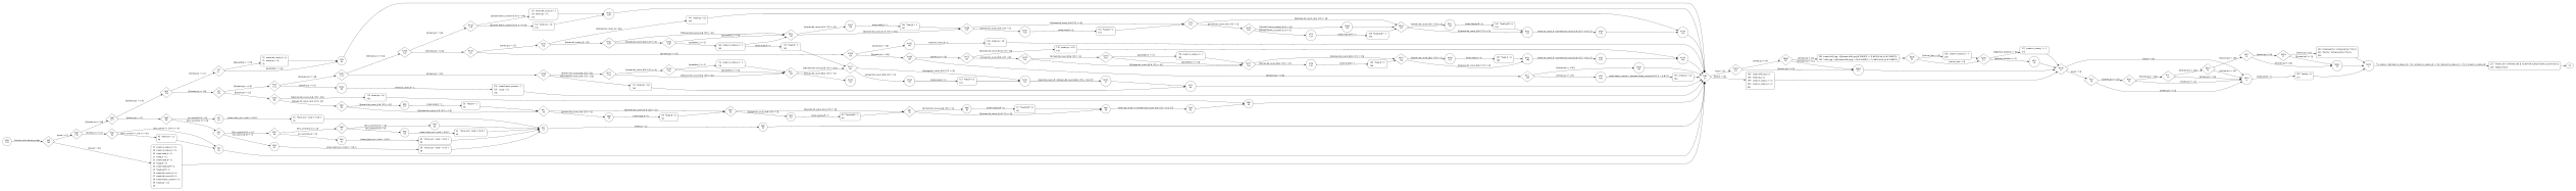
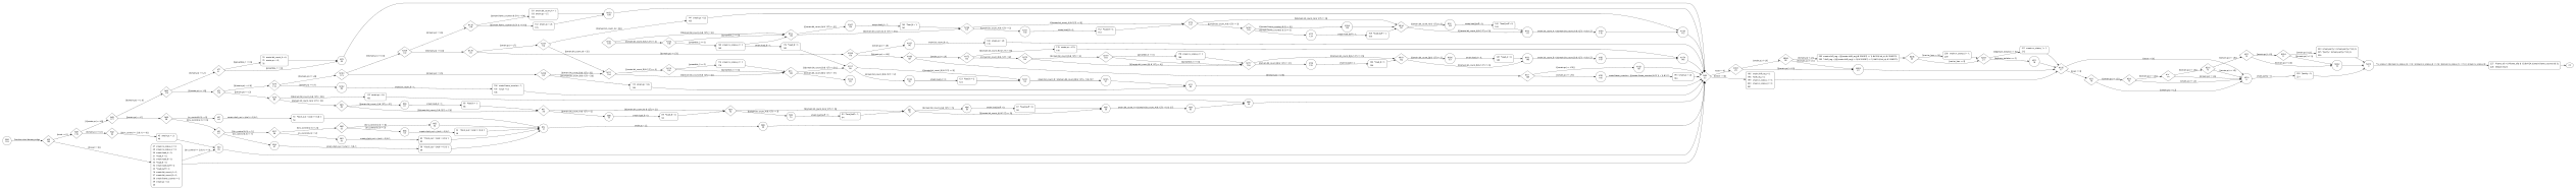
  digraph {
    fontname="Noto Sans"
    rankdir=LR
    node [fontname="Noto Sans" shape=diamond]
    edge [fontname="Noto Sans"]
    n1 [label="N24\n193" shape=circle]
    n2 [label="N25\n192"]
    n3 [label="N28\n178"]
    n4 [fillcolor=white label=<<table border="0" cellborder="0" cellpadding="3" bgcolor="white"><tr><td align="right">27</td><td align="left">smain.rx_status_3 = 0;</td></tr><tr><td align="right">29</td><td align="left">smain.rx_status_2 = 0;</td></tr><tr><td align="right">30</td><td align="left">smain.load_A = 0;</td></tr><tr><td align="right">31</td><td align="left">*load_A = 0;</td></tr><tr><td align="right">32</td><td align="left">smain.load_B = 0;</td></tr><tr><td align="right">33</td><td align="left">*load_B = 0;</td></tr><tr><td align="right">34</td><td align="left">smain.load_buff = 0;</td></tr><tr><td align="right">35</td><td align="left">*load_buff = 0;</td></tr><tr><td align="right">16</td><td align="left">smain.bit_count_A = 0;</td></tr><tr><td align="right">37</td><td align="left">smain.bit_count_B = 0;</td></tr><tr><td align="right">38</td><td align="left">smain.frame_counter = 0;</td></tr><tr><td align="right">39</td><td align="left">smain.pc = L0;</td></tr><tr><td align="right">40</td><td align="left"></td></tr></table>> penwidth=1 shape=Mrecord style="filled,bold"]
    n5 [label="N42\n39"]
    n6 [label="N43\n177"]
    n7 [label="N26\n35"]
    n8 [label="N44\n36" shape=circle]
    n9 [fillcolor=white label=<<table border="0" cellborder="0" cellpadding="3" bgcolor="white"><tr><td align="right">45</td><td align="left">smain.pc = L1;</td></tr><tr><td align="right">46</td><td align="left"></td></tr></table>> penwidth=1 shape=Mrecord style="filled,bold"]
    n10 [label="N48\n58"]
    n11 [label="N49\n176"]
    n12 [label="N197\n29"]
    n13 [fillcolor=white label=<<table border="0" cellborder="0" cellpadding="3" bgcolor="white"><tr><td align="right">196</td><td align="left">smain.shift_reg = 0;</td></tr><tr><td align="right">198</td><td align="left">*shift_reg = 0;</td></tr><tr><td align="right">199</td><td align="left">smain.rx_status_1 = 0;</td></tr><tr><td align="right">200</td><td align="left">smain.rx_status_0 = 0;</td></tr><tr><td align="right">201</td><td align="left"></td></tr></table>> penwidth=1 shape=Mrecord style="filled,bold"]
    n14 [label="N204\n28"]
    n15 [label="N202\n27" shape=circle]
    n16 [label="N195\n17"]
    n17 [fillcolor=white label=<<table border="0" cellborder="0" cellpadding="3" bgcolor="white"><tr><td align="right">203</td><td align="left">smain.shift_reg = ((((smain.shift_reg) &amp; 524287) &lt;&lt; 1) &amp;#124; bit_in) &amp; 1048575;</td></tr><tr><td align="right">205</td><td align="left">*shift_reg = (((((smain.shift_reg) &gt;&gt; 0) &amp; 524287) &lt;&lt; 1) &amp;#124; bit_in) &amp; 1048575;</td></tr></table>> penwidth=1 shape=Mrecord style="filled,bold"]
    n18 [label="N219\n16"]
    n19 [label="N214\n6" shape=circle]
    n20 [label="N218\n15"]
    n21 [fillcolor=white label=<<table border="0" cellborder="0" cellpadding="3" bgcolor="white"><tr><td align="right">220</td><td align="left">*parity = 0;</td></tr><tr><td align="right">221</td><td align="left"></td></tr></table>> penwidth=1 shape=Mrecord style="filled,bold"]
    n22 [label="N217\n14"]
    n23 [label="N213\n3" shape=circle]
    n24 [fillcolor=white label=<<table border="0" cellborder="0" cellpadding="3" bgcolor="white"><tr><td align="right">227</td><td align="left">*frame_ofs = ((*frame_ofs) &amp; 12) &amp;#124; ((smain.frame_counter) &amp; 3);</td></tr><tr><td align="right">228</td><td align="left">default return</td></tr></table>> penwidth=1 shape=Mrecord style="filled,bold"]
    23 [shape=""]
    n26 [label="N216\n13"]
    n27 [label="N215\n12"]
    n28 [label="N224\n11"]
    n29 [label="N222\n10" shape=circle]
    n30 [fillcolor=white label=<<table border="0" cellborder="0" cellpadding="3" bgcolor="white"><tr><td align="right">223</td><td align="left">smain.parity = (smain.parity) ^ bit_in;</td></tr><tr><td align="right">225</td><td align="left">*parity = (smain.parity) ^ bit_in;</td></tr><tr><td align="right">226</td><td align="left"></td></tr></table>> penwidth=1 shape=Mrecord style="filled,bold"]
    n31 [label="N206\n24"]
    n32 [label="N207\n21"]
    n33 [fillcolor=white label=<<table border="0" cellborder="0" cellpadding="3" bgcolor="white"><tr><td align="right">208</td><td align="left">smain.rx_status_0 = 1;</td></tr><tr><td align="right">209</td><td align="left"></td></tr></table>> penwidth=1 shape=Mrecord style="filled,bold"]
    n34 [label="N210\n18" shape=circle]
    n35 [fillcolor=white label=<<table border="0" cellborder="0" cellpadding="3" bgcolor="white"><tr><td align="right">211</td><td align="left">smain.rx_status_1 = 1;</td></tr><tr><td align="right">212</td><td align="left"></td></tr></table>> penwidth=1 shape=Mrecord style="filled,bold"]
    n36 [label="N51\n44" shape=circle]
    n37 [label="N52\n57"]
    n38 [label="N71\n63"]
    n39 [label="N72\n175"]
    n40 [fillcolor=white label=<<table border="0" cellborder="0" cellpadding="3" bgcolor="white"><tr><td align="right">53</td><td align="left">*clock_out = (xtal &gt;&gt; 0) &amp; 1;</td></tr><tr><td align="right">54</td><td align="left"></td></tr></table>> penwidth=1 shape=Mrecord style="filled,bold"]
    n41 [label="N56\n47" shape=circle]
    n42 [label="N57\n56"]
    n43 [label="N73\n59" shape=circle]
    n44 [fillcolor=white label=<<table border="0" cellborder="0" cellpadding="3" bgcolor="white"><tr><td align="right">74</td><td align="left">smain.bit_count_A = 4;</td></tr><tr><td align="right">75</td><td align="left">smain.pc = L3;</td></tr><tr><td align="right">76</td><td align="left"></td></tr></table>> penwidth=1 shape=Mrecord style="filled,bold"]
    n45 [label="N78\n85"]
    n46 [label="N79\n174"]
    n47 [label="N81\n82"]
    n48 [fillcolor=white label=<<table border="0" cellborder="0" cellpadding="3" bgcolor="white"><tr><td align="right">82</td><td align="left">smain.pc = L4;</td></tr><tr><td align="right">100</td><td align="left"></td></tr></table>> penwidth=1 shape=Mrecord style="filled,bold"]
    n49 [label="N102\n89" shape=circle]
    n50 [label="N103\n173"]
    n51 [label="N84\n81" shape=circle]
    n52 [label="N83\n78"]
    n53 [label="N80\n64" shape=circle]
    n54 [fillcolor=white label=<<table border="0" cellborder="0" cellpadding="3" bgcolor="white"><tr><td align="right">104</td><td align="left">smain.frame_counter = 1;</td></tr><tr><td align="right">105</td><td align="left">out.pc = L5;</td></tr><tr><td align="right">106</td><td align="left"></td></tr></table>> penwidth=1 shape=Mrecord style="filled,bold"]
    n55 [label="N108\n107"]
    n56 [label="N109\n172"]
    n57 [label="N111\n104"]
    n58 [fillcolor=white label=<<table border="0" cellborder="0" cellpadding="3" bgcolor="white"><tr><td align="right">112</td><td align="left">smain.pc = L6;</td></tr><tr><td align="right">126</td><td align="left"></td></tr></table>> penwidth=1 shape=Mrecord style="filled,bold"]
    n59 [label="N128\n114"]
    n60 [label="N129\n171"]
    n61 [label="N115\n103"]
    n62 [label="N113\n100"]
    n63 [label="N110\n90" shape=circle]
    n64 [fillcolor=white label=<<table border="0" cellborder="0" cellpadding="3" bgcolor="white"><tr><td align="right">131</td><td align="left">smain.bit_count_A = 1;</td></tr><tr><td align="right">133</td><td align="left">smain.pc = L7;</td></tr><tr><td align="right">134</td><td align="left"></td></tr></table>> penwidth=1 shape=Mrecord style="filled,bold"]
    n65 [fillcolor=white label=<<table border="0" cellborder="0" cellpadding="3" bgcolor="white"><tr><td align="right">132</td><td align="left">smain.pc = L0;</td></tr><tr><td align="right">135</td><td align="left"></td></tr></table>> penwidth=1 shape=Mrecord style="filled,bold"]
    n66 [label="N137\n142"]
    n67 [label="N138\n170"]
    n68 [label="N130\n108" shape=circle]
    n69 [label="N140\n139"]
    n70 [fillcolor=white label=<<table border="0" cellborder="0" cellpadding="3" bgcolor="white"><tr><td align="right">141</td><td align="left">smain.pc = L8;</td></tr><tr><td align="right">165</td><td align="left"></td></tr></table>> penwidth=1 shape=Mrecord style="filled,bold"]
    n71 [label="N167\n145" shape=circle]
    n72 [label="N168\n169"]
    n73 [label="N144\n138"]
    n74 [label="N142\n135"]
    n75 [label="N139\n115" shape=circle]
    n76 [fillcolor=white label=<<table border="0" cellborder="0" cellpadding="3" bgcolor="white"><tr><td align="right">169</td><td align="left">smain.pc = L9;</td></tr><tr><td align="right">170</td><td align="left"></td></tr></table>> penwidth=1 shape=Mrecord style="filled,bold"]
    n77 [label="N172\n163"]
    n78 [label="N173\n168"]
    n79 [label="N175\n160"]
    n80 [fillcolor=white label=<<table border="0" cellborder="0" cellpadding="3" bgcolor="white"><tr><td align="right">176</td><td align="left">smain.pc = L10;</td></tr><tr><td align="right">190</td><td align="left"></td></tr></table>> penwidth=1 shape=Mrecord style="filled,bold"]
    n81 [label="N192\n166" shape=circle]
    n82 [label="N191\n167" shape=circle]
    n83 [label="N179\n159"]
    n84 [label="N177\n156"]
    n85 [label="N174\n146" shape=circle]
    n86 [fillcolor=white label=<<table border="0" cellborder="0" cellpadding="3" bgcolor="white"><tr><td align="right">193</td><td align="left">smain.pc = L6;</td></tr><tr><td align="right">194</td><td align="left"></td></tr></table>> penwidth=1 shape=Mrecord style="filled,bold"]
    n87 [fillcolor=white label=<<table border="0" cellborder="0" cellpadding="3" bgcolor="white"><tr><td align="right">178</td><td align="left">smain.rx_status_2 = 1;</td></tr><tr><td align="right">180</td><td align="left"></td></tr></table>> penwidth=1 shape=Mrecord style="filled,bold"]
    n88 [label="N182\n155" shape=circle]
    n89 [label="N181\n152"]
    n90 [fillcolor=white label=<<table border="0" cellborder="0" cellpadding="3" bgcolor="white"><tr><td align="right">183</td><td align="left">*load_B = 1;</td></tr><tr><td align="right">184</td><td align="left"></td></tr></table>> penwidth=1 shape=Mrecord style="filled,bold"]
    n91 [label="N186\n151" shape=circle]
    n92 [label="N185\n148" shape=circle]
    n93 [fillcolor=white label=<<table border="0" cellborder="0" cellpadding="3" bgcolor="white"><tr><td align="right">187</td><td align="left">*load_A = 0;</td></tr><tr><td align="right">188</td><td align="left"></td></tr></table>> penwidth=1 shape=Mrecord style="filled,bold"]
    n94 [label="N189\n147" shape=circle]
    n95 [fillcolor=white label=<<table border="0" cellborder="0" cellpadding="3" bgcolor="white"><tr><td align="right">143</td><td align="left">smain.rx_status_2 = 1;</td></tr><tr><td align="right">145</td><td align="left"></td></tr></table>> penwidth=1 shape=Mrecord style="filled,bold"]
    n96 [label="N147\n134" shape=circle]
    n97 [label="N146\n131"]
    n98 [fillcolor=white label=<<table border="0" cellborder="0" cellpadding="3" bgcolor="white"><tr><td align="right">119</td><td align="left">*load_B = 1;</td></tr><tr><td align="right">120</td><td align="left"></td></tr></table>> penwidth=1 shape=Mrecord style="filled,bold"]
    n99 [fillcolor=white label=<<table border="0" cellborder="0" cellpadding="3" bgcolor="white"><tr><td align="right">148</td><td align="left">*load_A = 1;</td></tr><tr><td align="right">149</td><td align="left"></td></tr></table>> penwidth=1 shape=Mrecord style="filled,bold"]
    n100 [label="N151\n130" shape=circle]
    n101 [label="N150\n127"]
    n102 [fillcolor=white label=<<table border="0" cellborder="0" cellpadding="3" bgcolor="white"><tr><td align="right">152</td><td align="left">*load_B = 0;</td></tr><tr><td align="right">153</td><td align="left"></td></tr></table>> penwidth=1 shape=Mrecord style="filled,bold"]
    n103 [label="N155\n126"]
    n104 [label="N154\n121"]
    n105 [label="N157\n124" shape=circle]
    n106 [label="N156\n125" shape=circle]
    n107 [label="N161\n120" shape=circle]
    n108 [label="N160\n117" shape=circle]
    n109 [fillcolor=white label=<<table border="0" cellborder="0" cellpadding="3" bgcolor="white"><tr><td align="right">158</td><td align="left">*load_buff = 1;</td></tr><tr><td align="right">159</td><td align="left"></td></tr></table>> penwidth=1 shape=Mrecord style="filled,bold"]
    n110 [fillcolor=white label=<<table border="0" cellborder="0" cellpadding="3" bgcolor="white"><tr><td align="right">162</td><td align="left">*load_buff = 0;</td></tr><tr><td align="right">163</td><td align="left"></td></tr></table>> penwidth=1 shape=Mrecord style="filled,bold"]
    n111 [label="N164\n116" shape=circle]
    n112 [fillcolor=white label=<<table border="0" cellborder="0" cellpadding="3" bgcolor="white"><tr><td align="right">114</td><td align="left">smain.rx_status_2 = 1;</td></tr><tr><td align="right">116</td><td align="left"></td></tr></table>> penwidth=1 shape=Mrecord style="filled,bold"]
    n113 [label="N118\n99" shape=circle]
    n114 [label="N117\n96"]
    n115 [label="N122\n95" shape=circle]
    n116 [label="N121\n92" shape=circle]
    n117 [fillcolor=white label=<<table border="0" cellborder="0" cellpadding="3" bgcolor="white"><tr><td align="right">123</td><td align="left">*load_A = 0;</td></tr><tr><td align="right">124</td><td align="left"></td></tr></table>> penwidth=1 shape=Mrecord style="filled,bold"]
    n118 [label="N125\n91" shape=circle]
    n119 [fillcolor=white label=<<table border="0" cellborder="0" cellpadding="3" bgcolor="white"><tr><td align="right">85</td><td align="left">*load_A = 1;</td></tr><tr><td align="right">86</td><td align="left"></td></tr></table>> penwidth=1 shape=Mrecord style="filled,bold"]
    n120 [label="N88\n77" shape=circle]
    n121 [label="N87\n74"]
    n122 [fillcolor=white label=<<table border="0" cellborder="0" cellpadding="3" bgcolor="white"><tr><td align="right">89</td><td align="left">*load_B = 0;</td></tr><tr><td align="right">90</td><td align="left"></td></tr></table>> penwidth=1 shape=Mrecord style="filled,bold"]
    n123 [label="N92\n73" shape=circle]
    n124 [label="N91\n70"]
    n125 [fillcolor=white label=<<table border="0" cellborder="0" cellpadding="3" bgcolor="white"><tr><td align="right">93</td><td align="left">*load_buff = 1;</td></tr><tr><td align="right">94</td><td align="left"></td></tr></table>> penwidth=1 shape=Mrecord style="filled,bold"]
    n126 [label="N96\n69" shape=circle]
    n127 [label="N95\n66" shape=circle]
    n128 [fillcolor=white label=<<table border="0" cellborder="0" cellpadding="3" bgcolor="white"><tr><td align="right">97</td><td align="left">*load_buff = 0;</td></tr><tr><td align="right">98</td><td align="left"></td></tr></table>> penwidth=1 shape=Mrecord style="filled,bold"]
    n129 [label="N99\n65" shape=circle]
    n130 [label="N50\n41" shape=circle]
    n131 [fillcolor=white label=<<table border="0" cellborder="0" cellpadding="3" bgcolor="white"><tr><td align="right">58</td><td align="left">*clock_out = (xtal &gt;&gt; 1) &amp; 1;</td></tr><tr><td align="right">59</td><td align="left"></td></tr></table>> penwidth=1 shape=Mrecord style="filled,bold"]
    n132 [label="N61\n50" shape=circle]
    n133 [label="N62\n55"]
    n134 [fillcolor=white label=<<table border="0" cellborder="0" cellpadding="3" bgcolor="white"><tr><td align="right">63</td><td align="left">*clock_out = (xtal &gt;&gt; 2) &amp; 1;</td></tr><tr><td align="right">64</td><td align="left"></td></tr></table>> penwidth=1 shape=Mrecord style="filled,bold"]
    n135 [label="N66\n53" shape=circle]
    n136 [label="N65\n54" shape=circle]
    n137 [fillcolor=white label=<<table border="0" cellborder="0" cellpadding="3" bgcolor="white"><tr><td align="right">67</td><td align="left">*clock_out = (xtal &gt;&gt; 3) &amp; 1;</td></tr><tr><td align="right">68</td><td align="left"></td></tr></table>> penwidth=1 shape=Mrecord style="filled,bold"]
    n138 [label="N69\n40" shape=circle]
    n1 -> n2 [label="Function start dummy edge"]
    n2 -> n3 [label="[reset == 0]"]
    n2 -> n4 [label="[!(reset == 0)]"]
    n3 -> n5 [label="[(smain.pc) == L0]"]
    n3 -> n6 [label="[!((smain.pc) == L0)]"]
    n4 -> n7
-   n5 -> n8 [label="[((rx_control >> 2) & 1) == 0]"]
+   n4 -> n8 [label="[((rx_control >> 2) & 1) == 0]"]
    n5 -> n9 [label="[!(((rx_control >> 2) & 1) == 0)]"]
    n6 -> n10 [label="[(smain.pc) == L1]"]
    n6 -> n11 [label="[!((smain.pc) == L1)]"]
    n7 -> n12 [label="[reset == 0]"]
    n7 -> n13 [label="[!(reset == 0)]"]
    n8 -> n7
    n9 -> n8
    n10 -> n36 [label="[(rx_control & 3) == 0]"]
    n10 -> n37 [label="[!((rx_control & 3) == 0)]"]
    n11 -> n38 [label="[(smain.pc) == L2]"]
    n11 -> n39 [label="[!((smain.pc) == L2)]"]
    n12 -> n14 [label="[(smain.pc) != L0]"]
    n12 -> n15 [label="[!((smain.pc) != L0)]"]
    n13 -> n16
    n14 -> n15 [label="[!((smain.pc) != L1)]"]
    n14 -> n17 [label="[(smain.pc) != L1]"]
    n15 -> n16
    n16 -> n18 [label="[reset == 0]"]
    n16 -> n19 [label="[!(reset == 0)]"]
    n17 -> n31
    n18 -> n19 [label="[(smain.pc) == L2]"]
    n18 -> n20 [label="[!((smain.pc) == L2)]"]
    n19 -> n21 [label="smain.parity = 0;"]
    n20 -> n19 [label="[(smain.pc) == L4]"]
    n20 -> n22 [label="[!((smain.pc) == L4)]"]
    n21 -> n23
    n22 -> n19 [label="[(smain.pc) == L6]"]
    n22 -> n26 [label="[!((smain.pc) == L6)]"]
    n23 -> n24 [label="*rx_status = ((((smain.rx_status_3) << 3) | ((smain.rx_status_2) << 2)) | ((smain.rx_status_1) << 1)) | (smain.rx_status_0);"]
    n24 -> 23
    n26 -> n19 [label="[(smain.pc) == L8]"]
    n26 -> n27 [label="[!((smain.pc) == L8)]"]
    n27 -> n28 [label="[(smain.pc) != L0]"]
    n27 -> n29 [label="[!((smain.pc) != L0)]"]
    n28 -> n29 [label="[!((smain.pc) != L1)]"]
    n28 -> n30 [label="[(smain.pc) != L1]"]
    n29 -> n23
    n30 -> n23
    n31 -> n32 [label="[carrier_loss == 0]"]
    n31 -> n33 [label="[!(carrier_loss == 0)]"]
    n32 -> n34 [label="[biphase_violation == 0]"]
    n32 -> n35 [label="[!(biphase_violation == 0)]"]
    n33 -> n32
    n34 -> n16
    n35 -> n16
    n36 -> n40 [label="smain.clock_out = (xtal >> 0) & 1;"]
    n37 -> n41 [label="[(rx_control & 3) == 1]"]
    n37 -> n42 [label="[!((rx_control & 3) == 1)]"]
    n38 -> n43 [label="[preamble_1 == 0]"]
    n38 -> n44 [label="[!(preamble_1 == 0)]"]
    n39 -> n45 [label="[(smain.pc) == L3]"]
    n39 -> n46 [label="[!((smain.pc) == L3)]"]
    n40 -> n130
    n41 -> n131 [label="smain.clock_out = (xtal >> 1) & 1;"]
    n42 -> n132 [label="[(rx_control & 3) == 2]"]
    n42 -> n133 [label="[!((rx_control & 3) == 2)]"]
    n43 -> n7
    n44 -> n43
    n45 -> n47 [label="[((smain.bit_count_A) & 127) < 32]"]
    n45 -> n48 [label="[!(((smain.bit_count_A) & 127) < 32)]"]
    n46 -> n49 [label="[(smain.pc) == L4]"]
    n46 -> n50 [label="[!((smain.pc) == L4)]"]
    n47 -> n51 [label="[((smain.bit_count_A) & 127) == 31]"]
    n47 -> n52 [label="[!(((smain.bit_count_A) & 127) == 31)]"]
    n48 -> n53
    n49 -> n54 [label="smain.bit_count_B = 1;"]
    n50 -> n55 [label="[(smain.pc) == L5]"]
    n50 -> n56 [label="[!((smain.pc) == L5)]"]
    n51 -> n119 [label="smain.load_A = 1;"]
    n52 -> n120 [label="[((smain.bit_count_A) & 127) == 2]"]
    n52 -> n121 [label="[!(((smain.bit_count_A) & 127) == 2)]"]
    n53 -> n7
    n54 -> n7
    n55 -> n57 [label="[((smain.bit_count_B) & 127) < 32]"]
    n55 -> n58 [label="[!(((smain.bit_count_B) & 127) < 32)]"]
    n56 -> n59 [label="[(smain.pc) == L6]"]
    n56 -> n60 [label="[!((smain.pc) == L6)]"]
    n57 -> n61 [label="[((smain.bit_count_B) & 127) == 4]"]
    n57 -> n62 [label="[!(((smain.bit_count_B) & 127) == 4)]"]
    n58 -> n63
    n59 -> n64 [label="[((smain.frame_counter) & 511) < 191]"]
    n59 -> n65 [label="[!(((smain.frame_counter) & 511) < 191)]"]
    n60 -> n66 [label="[(smain.pc) == L7]"]
    n60 -> n67 [label="[!((smain.pc) == L7)]"]
    n61 -> n62 [label="[!(preamble_3 == 0)]"]
    n61 -> n112 [label="[preamble_3 == 0]"]
    n62 -> n113 [label="[((smain.bit_count_B) & 127) == 31]"]
    n62 -> n114 [label="[!(((smain.bit_count_B) & 127) == 31)]"]
    n63 -> n7
    n64 -> n68
    n65 -> n68
-   n66 -> n69 [label="[(smain.bit_count_A) < 32]"]
+   n66 -> n57 [label="[(smain.bit_count_A) < 32]"]
    n66 -> n70 [label="[!((smain.bit_count_A) < 32)]"]
    n67 -> n71 [label="[(smain.pc) == L8]"]
    n67 -> n72 [label="[!((smain.pc) == L8)]"]
    n68 -> n7
    n69 -> n73 [label="[((smain.bit_count_A) & 127) == 4]"]
    n69 -> n74 [label="[!(((smain.bit_count_A) & 127) == 4)]"]
    n70 -> n75
    n71 -> n76 [label="smain.bit_count_B = 1;"]
    n72 -> n77 [label="[(smain.pc) == L9]"]
    n72 -> n78 [label="[!((smain.pc) == L9)]"]
    n73 -> n74 [label="[!(preamble_2 == 0)]"]
    n73 -> n95 [label="[preamble_2 == 0]"]
    n74 -> n96 [label="[((smain.bit_count_A) & 127) == 31]"]
    n74 -> n97 [label="[!(((smain.bit_count_A) & 127) == 31)]"]
    n75 -> n7
    n76 -> n7
    n77 -> n79 [label="[((smain.bit_count_B) & 127) < 32]"]
    n77 -> n80 [label="[!(((smain.bit_count_B) & 127) < 32)]"]
    n78 -> n81 [label="[(smain.pc) == L10]"]
    n78 -> n82 [label="[!((smain.pc) == L10)]"]
    n79 -> n83 [label="[((smain.bit_count_B) & 127) == 4]"]
    n79 -> n84 [label="[!(((smain.bit_count_B) & 127) == 4)]"]
    n80 -> n85
    n81 -> n86 [label="smain.frame_counter = (((smain.frame_counter) & 511) + 1) & 511;"]
    n82 -> n7
    n83 -> n84 [label="[!(preamble_3 == 0)]"]
    n83 -> n87 [label="[preamble_3 == 0]"]
    n84 -> n88 [label="[((smain.bit_count_B) & 127) == 31]"]
    n84 -> n89 [label="[!(((smain.bit_count_B) & 127) == 31)]"]
    n85 -> n7
    n86 -> n7
    n87 -> n84
    n88 -> n90 [label="smain.load_B = 1;"]
    n89 -> n91 [label="[((smain.bit_count_B) & 127) == 2]"]
    n89 -> n92 [label="[!(((smain.bit_count_B) & 127) == 2)]"]
    n90 -> n89
    n91 -> n93 [label="smain.load_A = 0;"]
    n92 -> n94 [label="smain.bit_count_B = (((smain.bit_count_B) & 127) + 1) & 127;"]
    n93 -> n92
    n94 -> n85
    n95 -> n74
    n95 -> n98 [label="smain.load_B = 1;"]
    n96 -> n99 [label="smain.load_A = 1;"]
    n97 -> n100 [label="[((smain.bit_count_A) & 127) == 2]"]
    n97 -> n101 [label="[!(((smain.bit_count_A) & 127) == 2)]"]
    n98 -> n114
    n99 -> n97
    n100 -> n102 [label="smain.load_B = 0;"]
    n101 -> n103 [label="[((smain.bit_count_A) & 127) == 3]"]
    n101 -> n104 [label="[!(((smain.bit_count_A) & 127) == 3)]"]
    n102 -> n101
    n103 -> n105 [label="[((smain.frame_counter) & 3) == 0]"]
    n103 -> n106 [label="[!(((smain.frame_counter) & 3) == 0)]"]
    n104 -> n107 [label="[((smain.bit_count_A) & 127) == 5]"]
    n104 -> n108 [label="[!(((smain.bit_count_A) & 127) == 5)]"]
    n105 -> n109 [label="smain.load_buff = 1;"]
    n106 -> n104
    n107 -> n110 [label="smain.load_buff = 0;"]
    n108 -> n111 [label="smain.bit_count_A = (((smain.bit_count_A) & 127) + 1) & 127;"]
    n109 -> n104
    n110 -> n108
    n111 -> n75
    n112 -> n62
    n114 -> n115 [label="[((smain.bit_count_B) & 127) == 2]"]
    n114 -> n116 [label="[!(((smain.bit_count_B) & 127) == 2)]"]
    n115 -> n117 [label="smain.load_A = 0;"]
    n116 -> n118 [label="smain.bit_count_B = (((smain.bit_count_B) & 127) + 1) & 127;"]
    n117 -> n116
    n118 -> n63
    n119 -> n52
    n120 -> n122 [label="smain.load_B = 0;"]
    n121 -> n123 [label="[((smain.bit_count_A) & 127) == 3]"]
    n121 -> n124 [label="[!(((smain.bit_count_A) & 127) == 3)]"]
    n122 -> n121
    n123 -> n125 [label="smain.load_buff = 1;"]
    n124 -> n126 [label="[((smain.bit_count_A) & 127) == 5]"]
    n124 -> n127 [label="[!(((smain.bit_count_A) & 127) == 5)]"]
    n125 -> n124
    n126 -> n128 [label="smain.load_buff = 0;"]
    n127 -> n129 [label="smain.bit_count_A = (((smain.bit_count_A) & 127) + 1) & 127;"]
    n128 -> n127
    n129 -> n53
    n130 -> n138 [label="smain.pc = L2;"]
    n131 -> n130
    n132 -> n134 [label="smain.clock_out = (xtal >> 2) & 1;"]
    n133 -> n135 [label="[(rx_control & 3) == 3]"]
    n133 -> n136 [label="[!((rx_control & 3) == 3)]"]
    n134 -> n130
    n135 -> n137 [label="smain.clock_out = (xtal >> 3) & 1;"]
    n136 -> n130
    n137 -> n130
    n138 -> n7
  }
